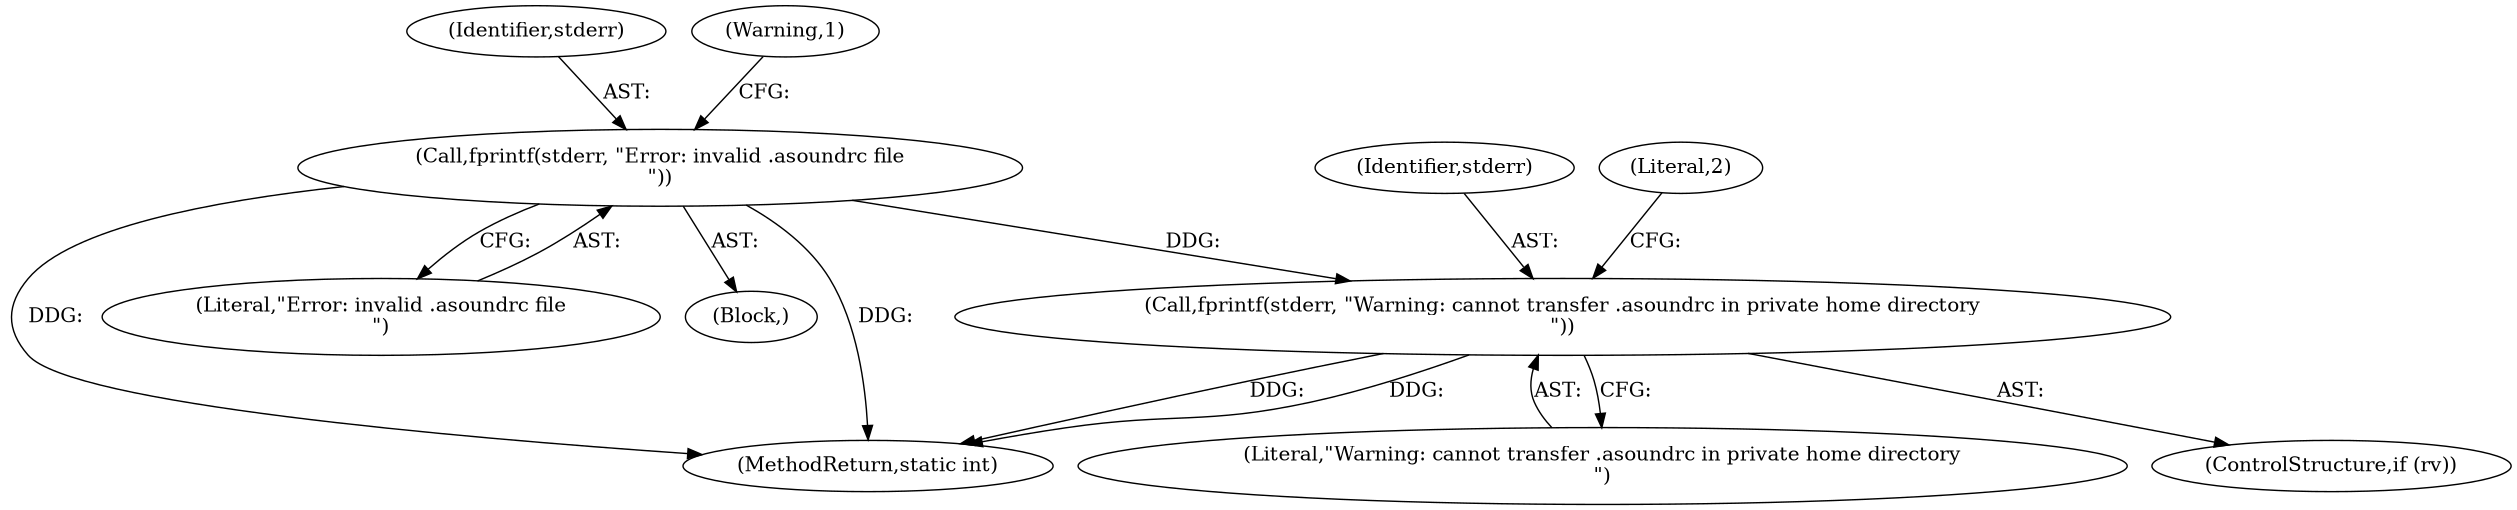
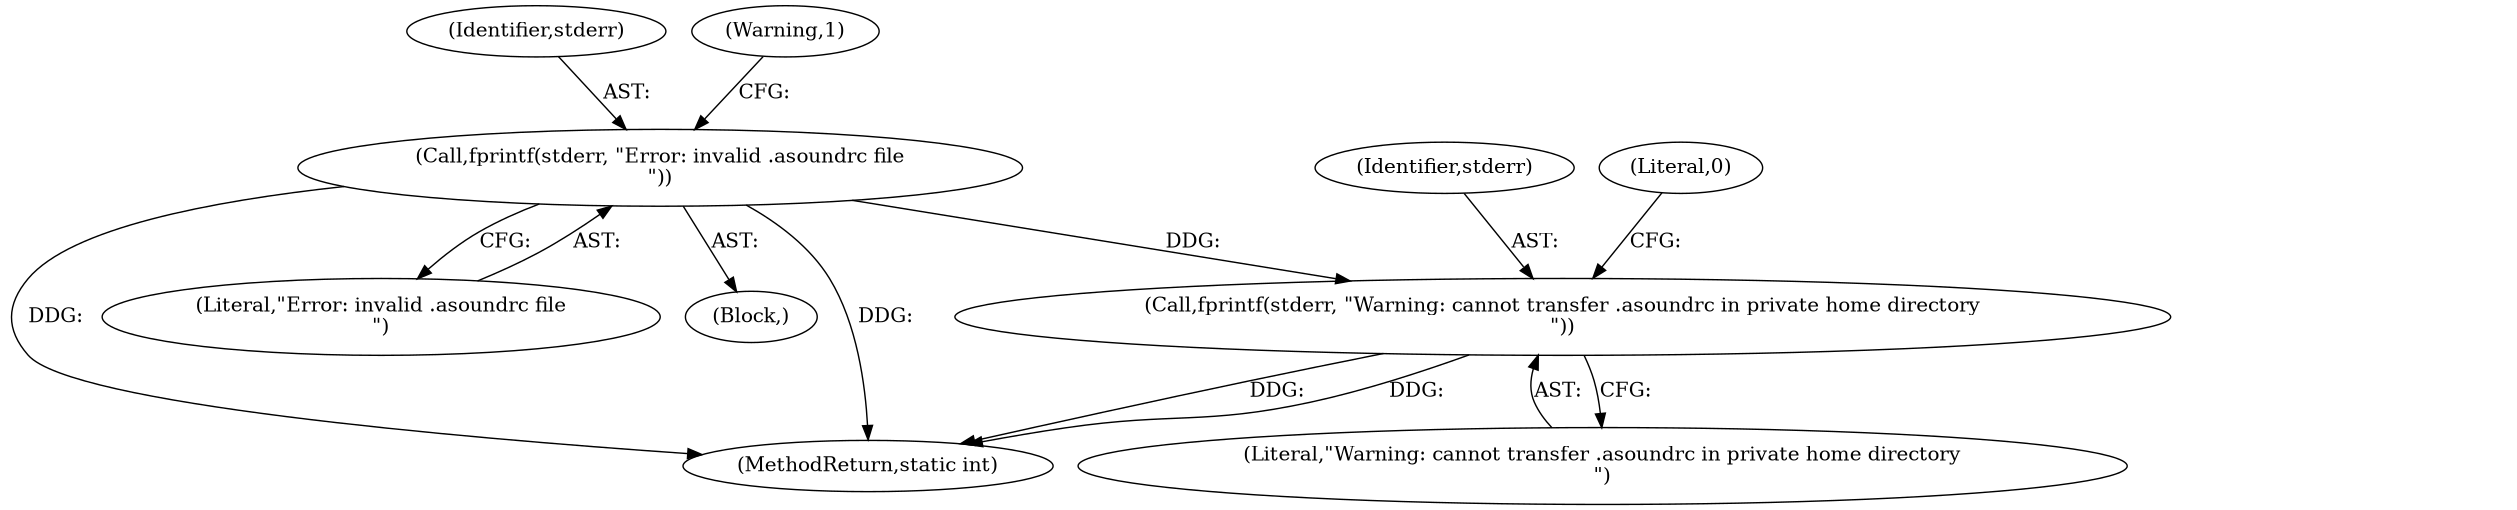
  digraph {
    n1 [label="(Call,fprintf(stderr, \"Warning: cannot transfer .asoundrc in private home directory\n\"))"]
-   n2 [label="(ControlStructure,if (rv))"]
    n3 [label="(Literal,\"Warning: cannot transfer .asoundrc in private home directory\n\")"]
    n4 [label="(MethodReturn,static int)"]
    n5 [label="(Call,fprintf(stderr, \"Error: invalid .asoundrc file\n\"))"]
    n6 [label="(Literal,\"Error: invalid .asoundrc file\n\")"]
    n7 [label="(Block,)"]
    n8 [label="(Identifier,stderr)"]
    n9 [label="(Identifier,stderr)"]
-   n10 [label="(Literal,2)"]
+   n10 [label="(Literal,0)"]
    n11 [label="(Warning,1)"]
-   n1 -> n2 [label="AST: "]
    n1 -> n3 [label="CFG: "]
    n1 -> n4 [label="DDG: "]
    n1 -> n4 [label="DDG: "]
    n3 -> n1 [label="AST: "]
    n5 -> n1 [label="DDG: "]
    n5 -> n4 [label="DDG: "]
    n5 -> n4 [label="DDG: "]
    n5 -> n6 [label="CFG: "]
    n5 -> n7 [label="AST: "]
    n6 -> n5 [label="AST: "]
    n8 -> n5 [label="AST: "]
    n9 -> n1 [label="AST: "]
    n10 -> n1 [label="CFG: "]
    n11 -> n5 [label="CFG: "]
  }
